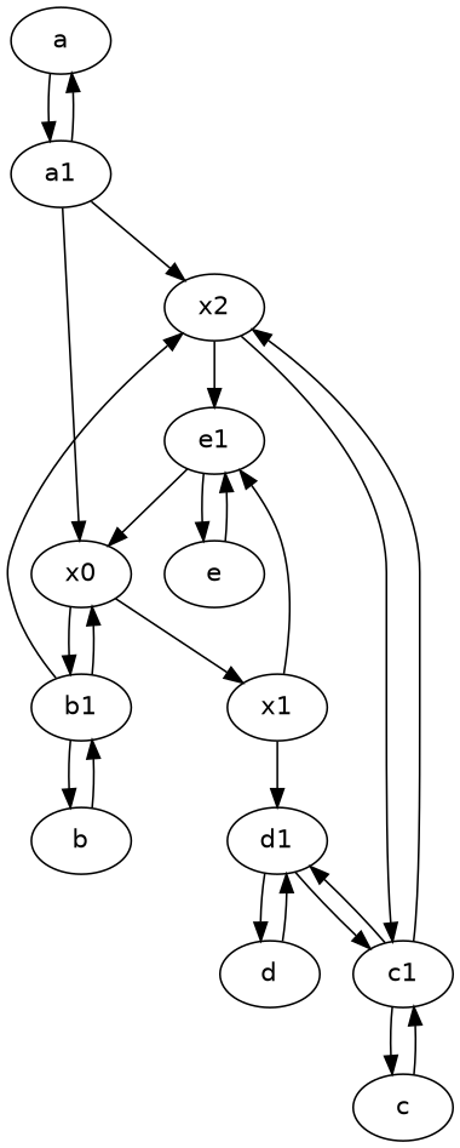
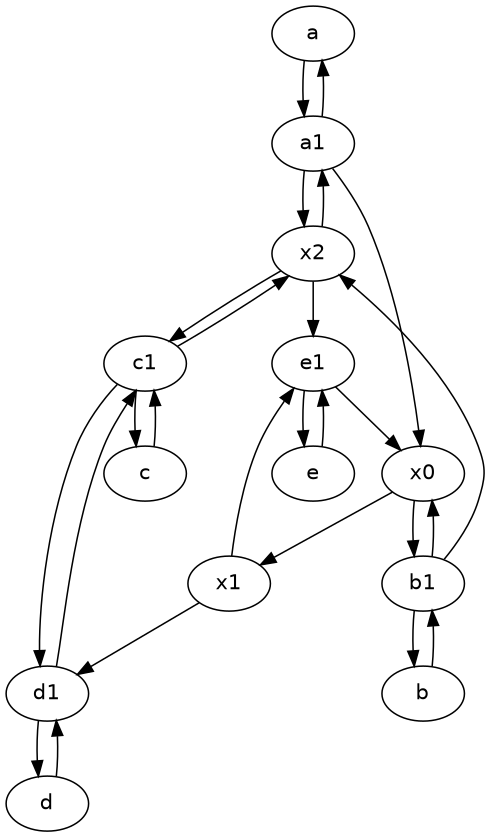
  digraph {
    fontname="DejaVu Sans"
    node [fontname="DejaVu Sans"]
    edge [fontname="DejaVu Sans"]
    a
    a1
    x0
    x2
    e1
    e
    b1
    x1
    c1
    d
    d1
    b
    c
    a -> a1
    a1 -> a
    a1 -> x0
    a1 -> x2
    x0 -> b1
    x0 -> x1
+   x2 -> a1
    x2 -> e1
    x2 -> c1
    e1 -> x0
    e1 -> e
    e -> e1
    b1 -> x0
    b1 -> x2
    b1 -> b
    x1 -> e1
    x1 -> d1
    c1 -> x2
    c1 -> d1
    c1 -> c
    d -> d1
    d1 -> c1
    d1 -> d
    b -> b1
    c -> c1
  }
